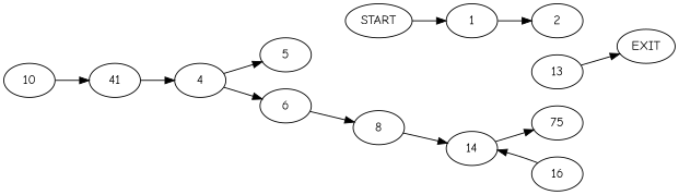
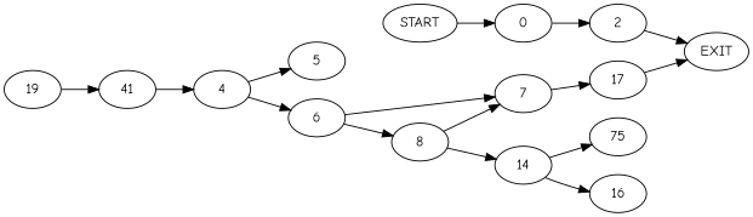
  digraph {
    fontname="Comic Neue"
    rankdir=LR
    node [fontname="Comic Neue"]
    edge [fontname="Comic Neue"]
    n1 [label=START]
-   1
+   1 [label=0]
    2
    n4 [label=EXIT]
    4
    5
    6
+   7
    8
    n10 [label=41]
-   10
-   13
+   10 [label=19]
+   13 [label=17]
    14
    n14 [label=75]
    16
    n1 -> 1
    1 -> 2
+   2 -> n4
    4 -> 5
    4 -> 6
+   6 -> 7
    6 -> 8
+   7 -> 13
+   8 -> 7
    8 -> 14
    n10 -> 4
    10 -> n10
    13 -> n4
    14 -> n14
-   16 -> 14
+   14 -> 16
  }
